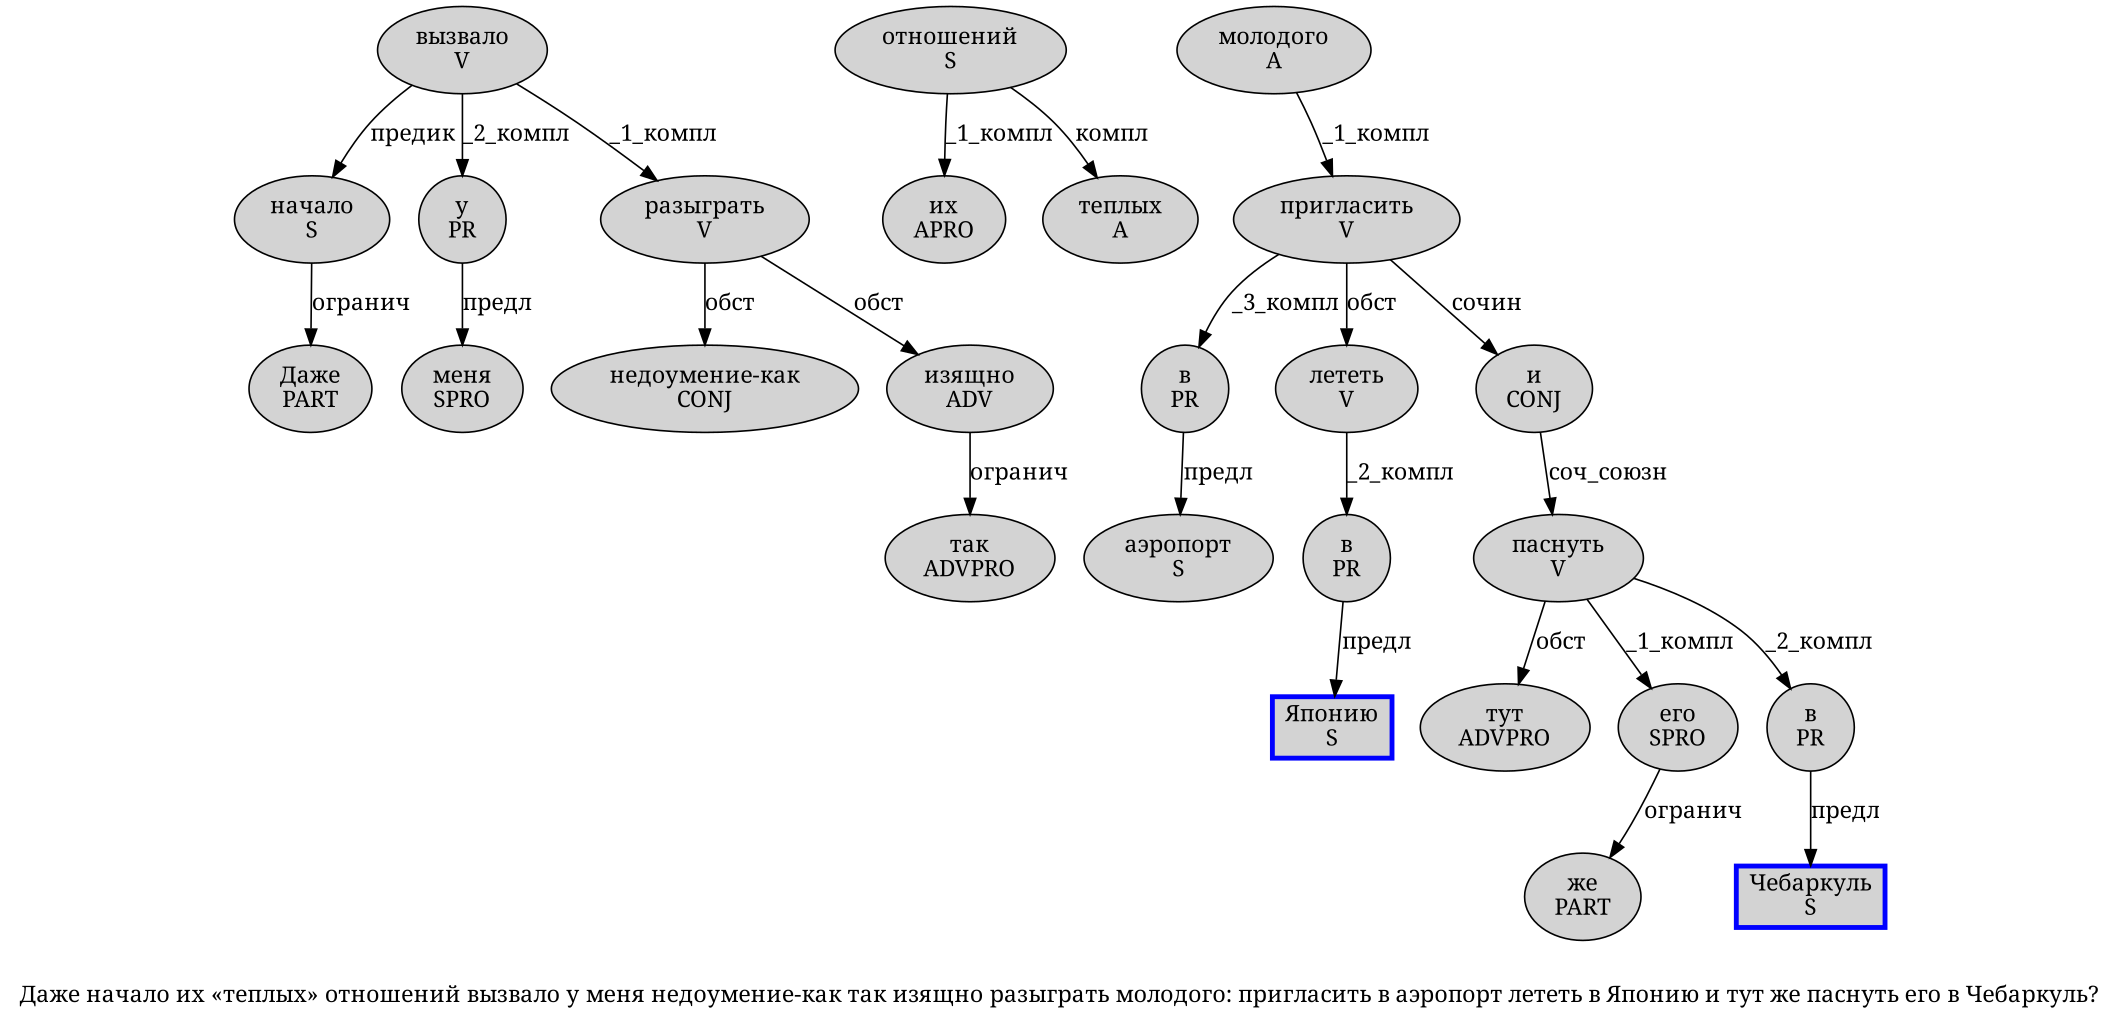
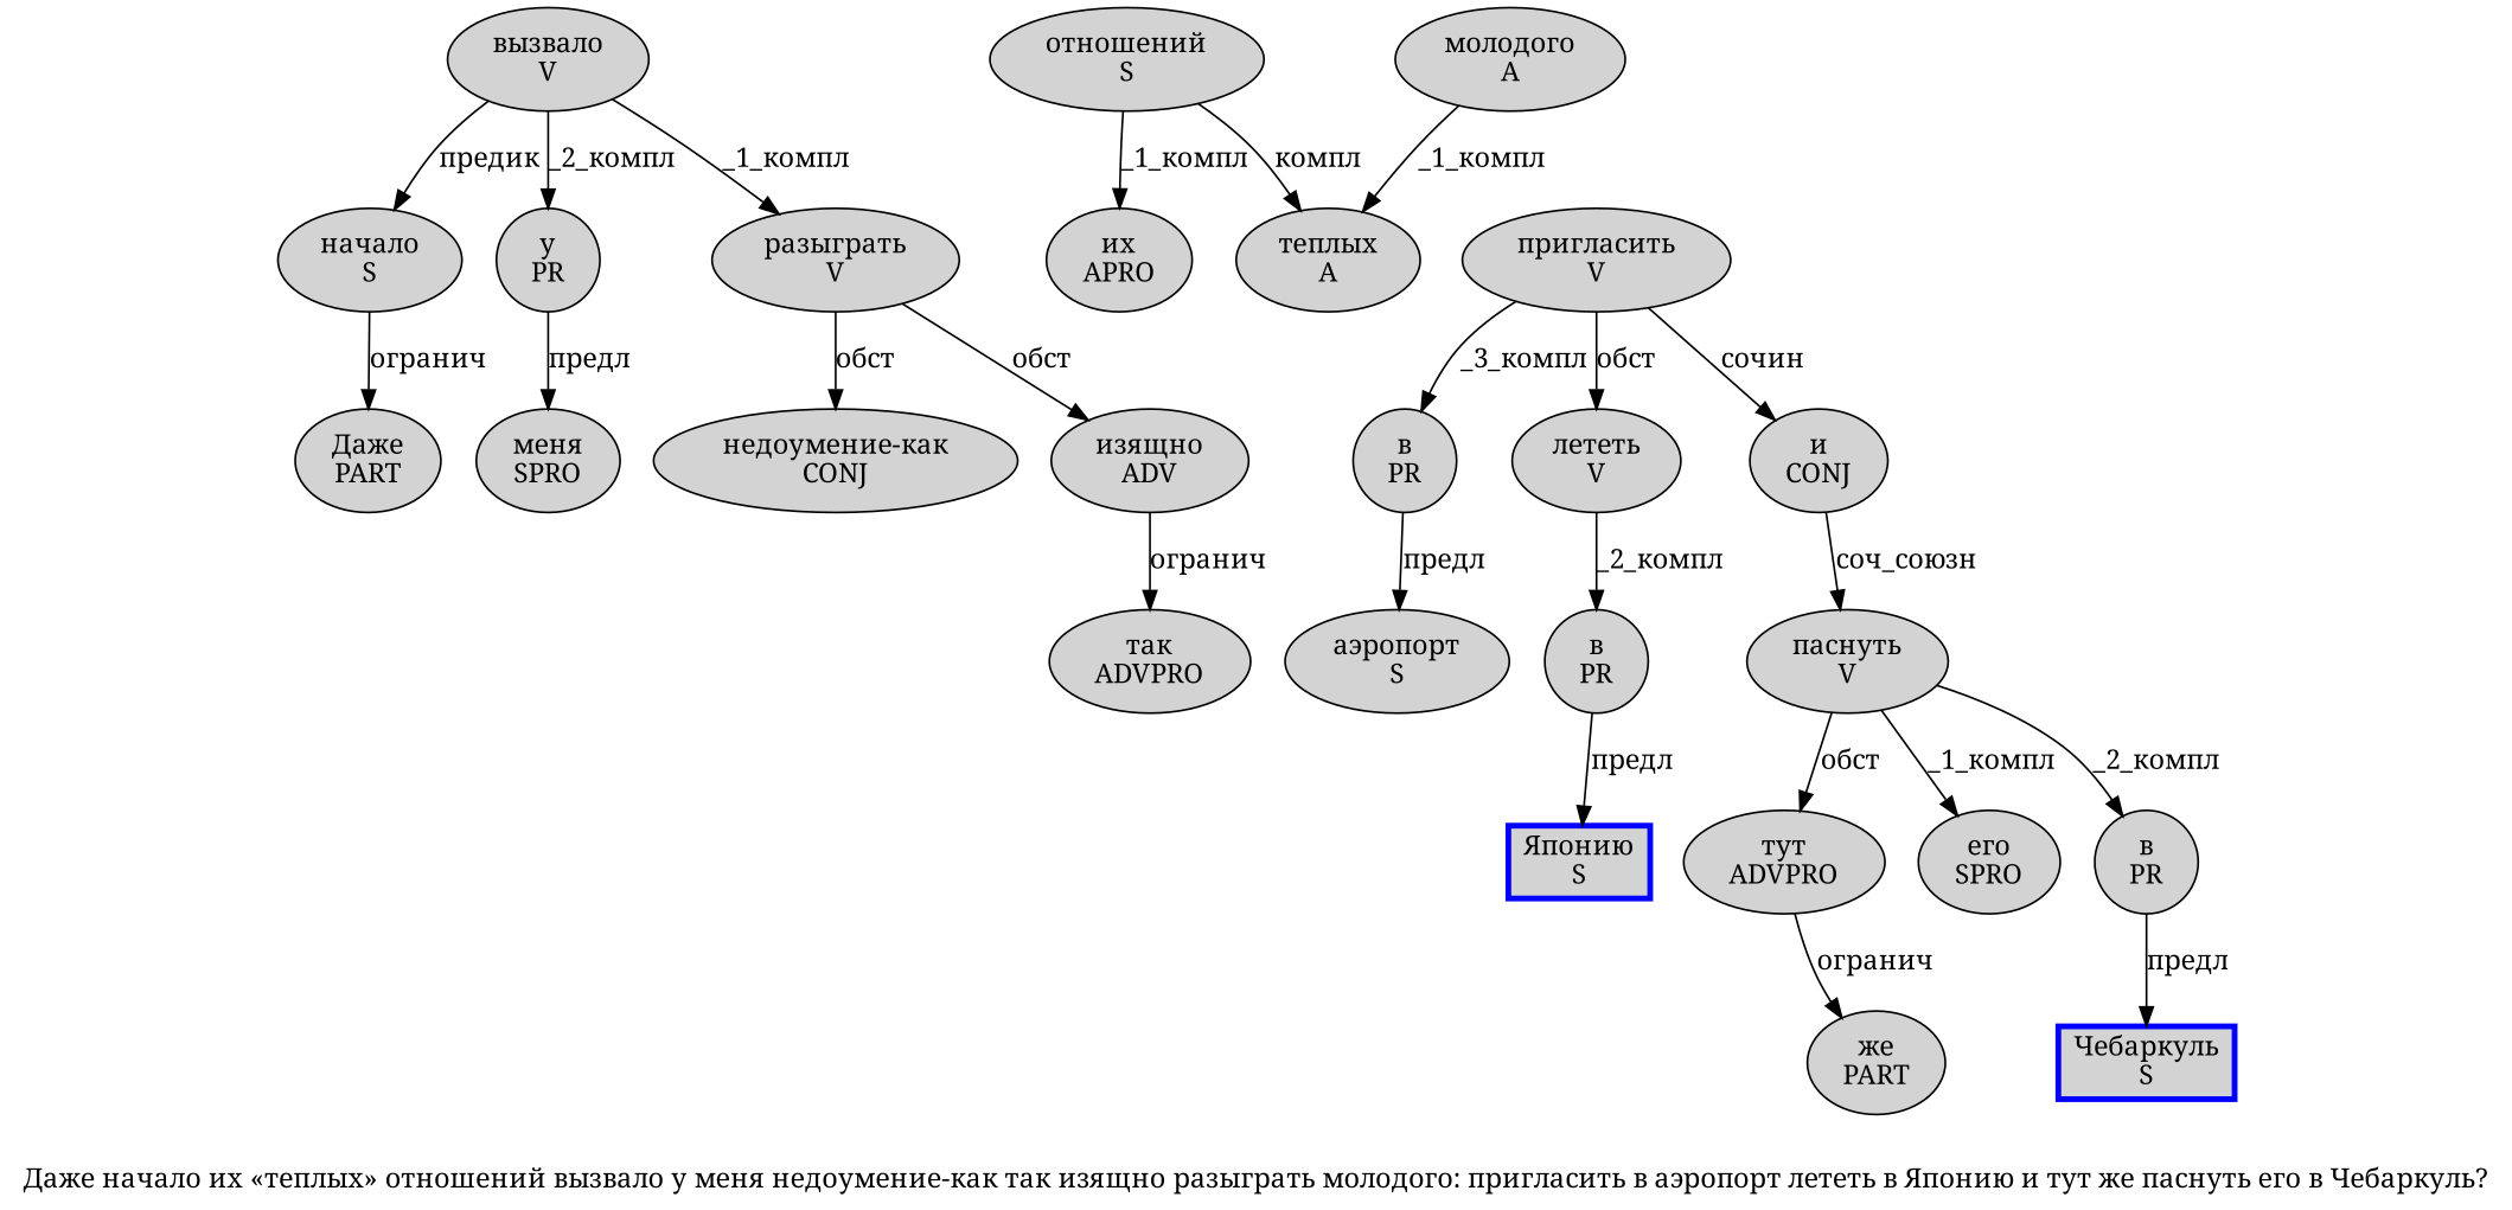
  digraph {
    fontname="Noto Serif"
    label="Даже начало их «теплых» отношений вызвало у меня недоумение-как так изящно разыграть молодого: пригласить в аэропорт лететь в Японию и тут же паснуть его в Чебаркуль?"
    node [fillcolor=lightgray fontname="Noto Serif" penwidth=1 shape=ellipse style=filled]
    edge [fontname="Noto Serif"]
    n1 [label="Даже\nPART"]
    n2 [label="начало\nS"]
    n3 [label="отношений\nS"]
    n4 [label="их\nAPRO"]
    n5 [label="теплых\nA"]
    n6 [label="вызвало\nV"]
    n7 [label="у\nPR"]
    n8 [label="разыграть\nV"]
    n9 [label="меня\nSPRO"]
    n10 [label="недоумение-как\nCONJ"]
    n11 [label="изящно\nADV"]
    n12 [label="так\nADVPRO"]
    n13 [label="молодого\nA"]
    n14 [label="пригласить\nV"]
    n15 [label="в\nPR"]
    n16 [label="лететь\nV"]
    n17 [label="и\nCONJ"]
    n18 [label="аэропорт\nS"]
    n19 [label="в\nPR"]
    n20 [label="паснуть\nV"]
    n21 [color=blue label="Японию\nS" penwidth=3 shape=box]
    n22 [label="тут\nADVPRO"]
    n23 [label="его\nSPRO"]
    n24 [label="в\nPR"]
    n25 [label="же\nPART"]
    n26 [color=blue label="Чебаркуль\nS" penwidth=3 shape=box]
    n2 -> n1 [label="огранич"]
    n3 -> n4 [label="_1_компл"]
    n3 -> n5 [label="компл"]
    n6 -> n2 [label="предик"]
    n6 -> n7 [label="_2_компл"]
    n6 -> n8 [label="_1_компл"]
    n7 -> n9 [label="предл"]
    n8 -> n10 [label="обст"]
    n8 -> n11 [label="обст"]
    n11 -> n12 [label="огранич"]
-   n13 -> n14 [label="_1_компл"]
+   n13 -> n5 [label="_1_компл"]
    n14 -> n15 [label="_3_компл"]
    n14 -> n16 [label="обст"]
    n14 -> n17 [label="сочин"]
    n15 -> n18 [label="предл"]
    n16 -> n19 [label="_2_компл"]
    n17 -> n20 [label="соч_союзн"]
    n19 -> n21 [label="предл"]
    n20 -> n22 [label="обст"]
    n20 -> n23 [label="_1_компл"]
    n20 -> n24 [label="_2_компл"]
-   n23 -> n25 [label="огранич"]
+   n22 -> n25 [label="огранич"]
    n24 -> n26 [label="предл"]
  }
